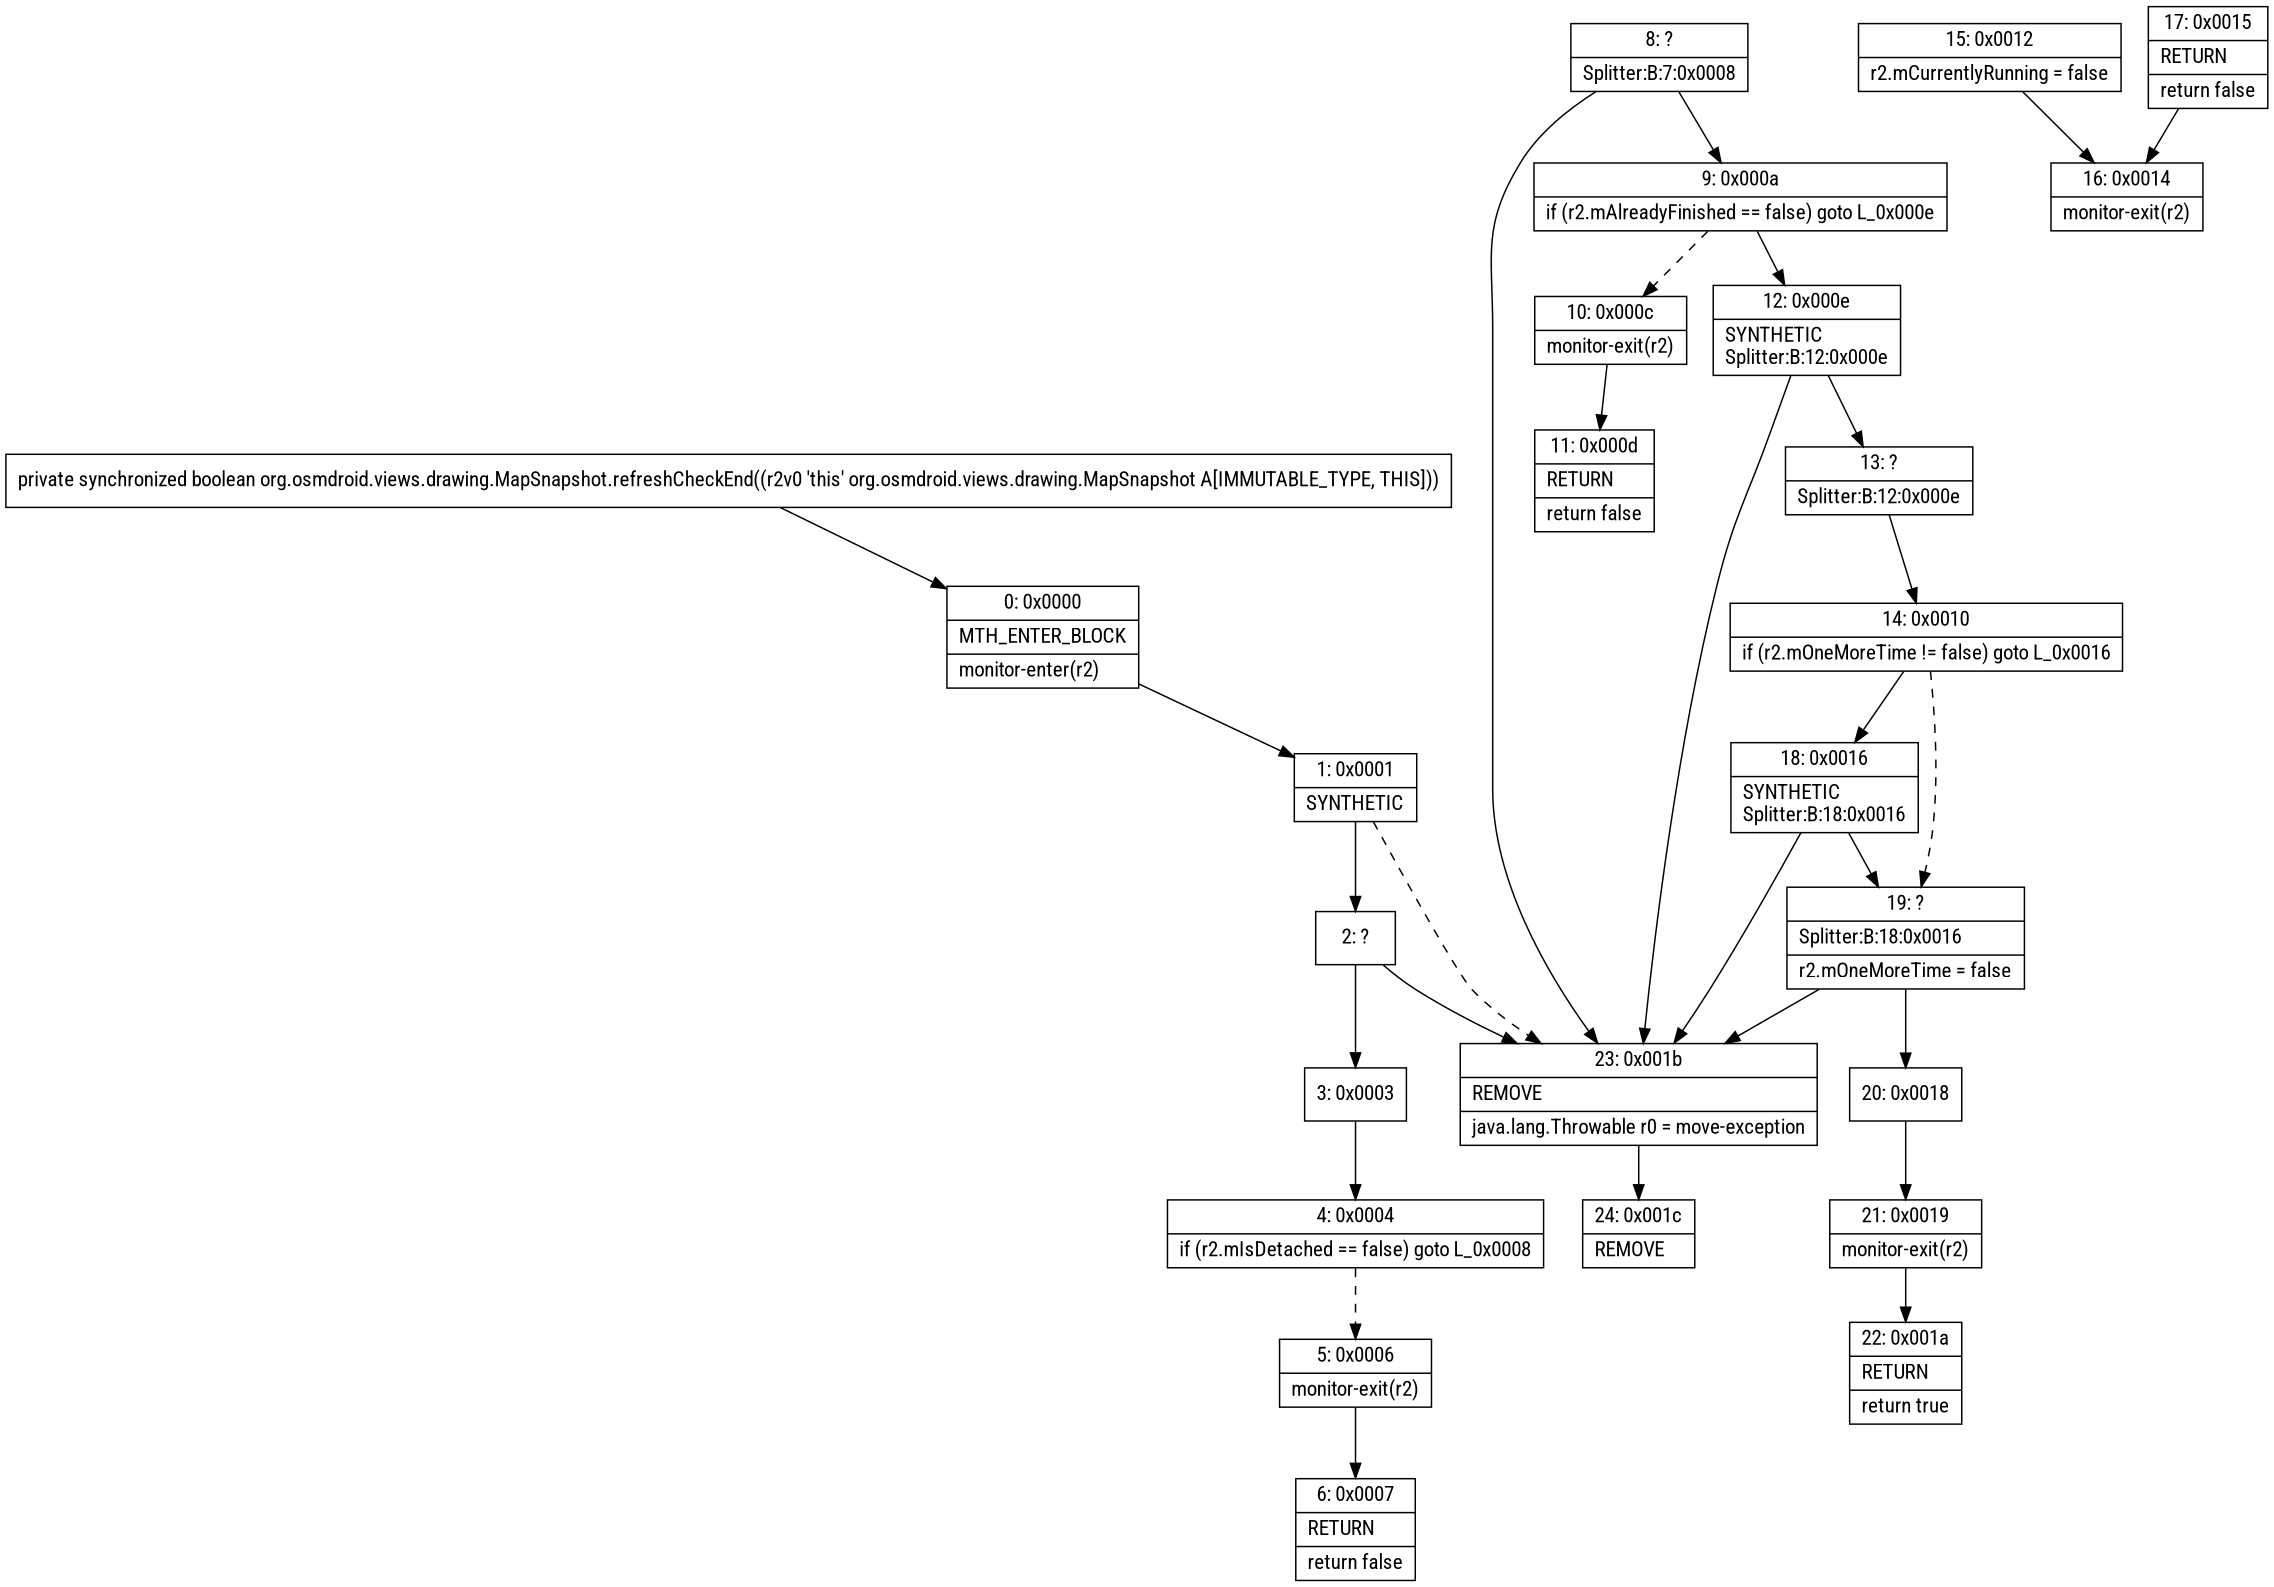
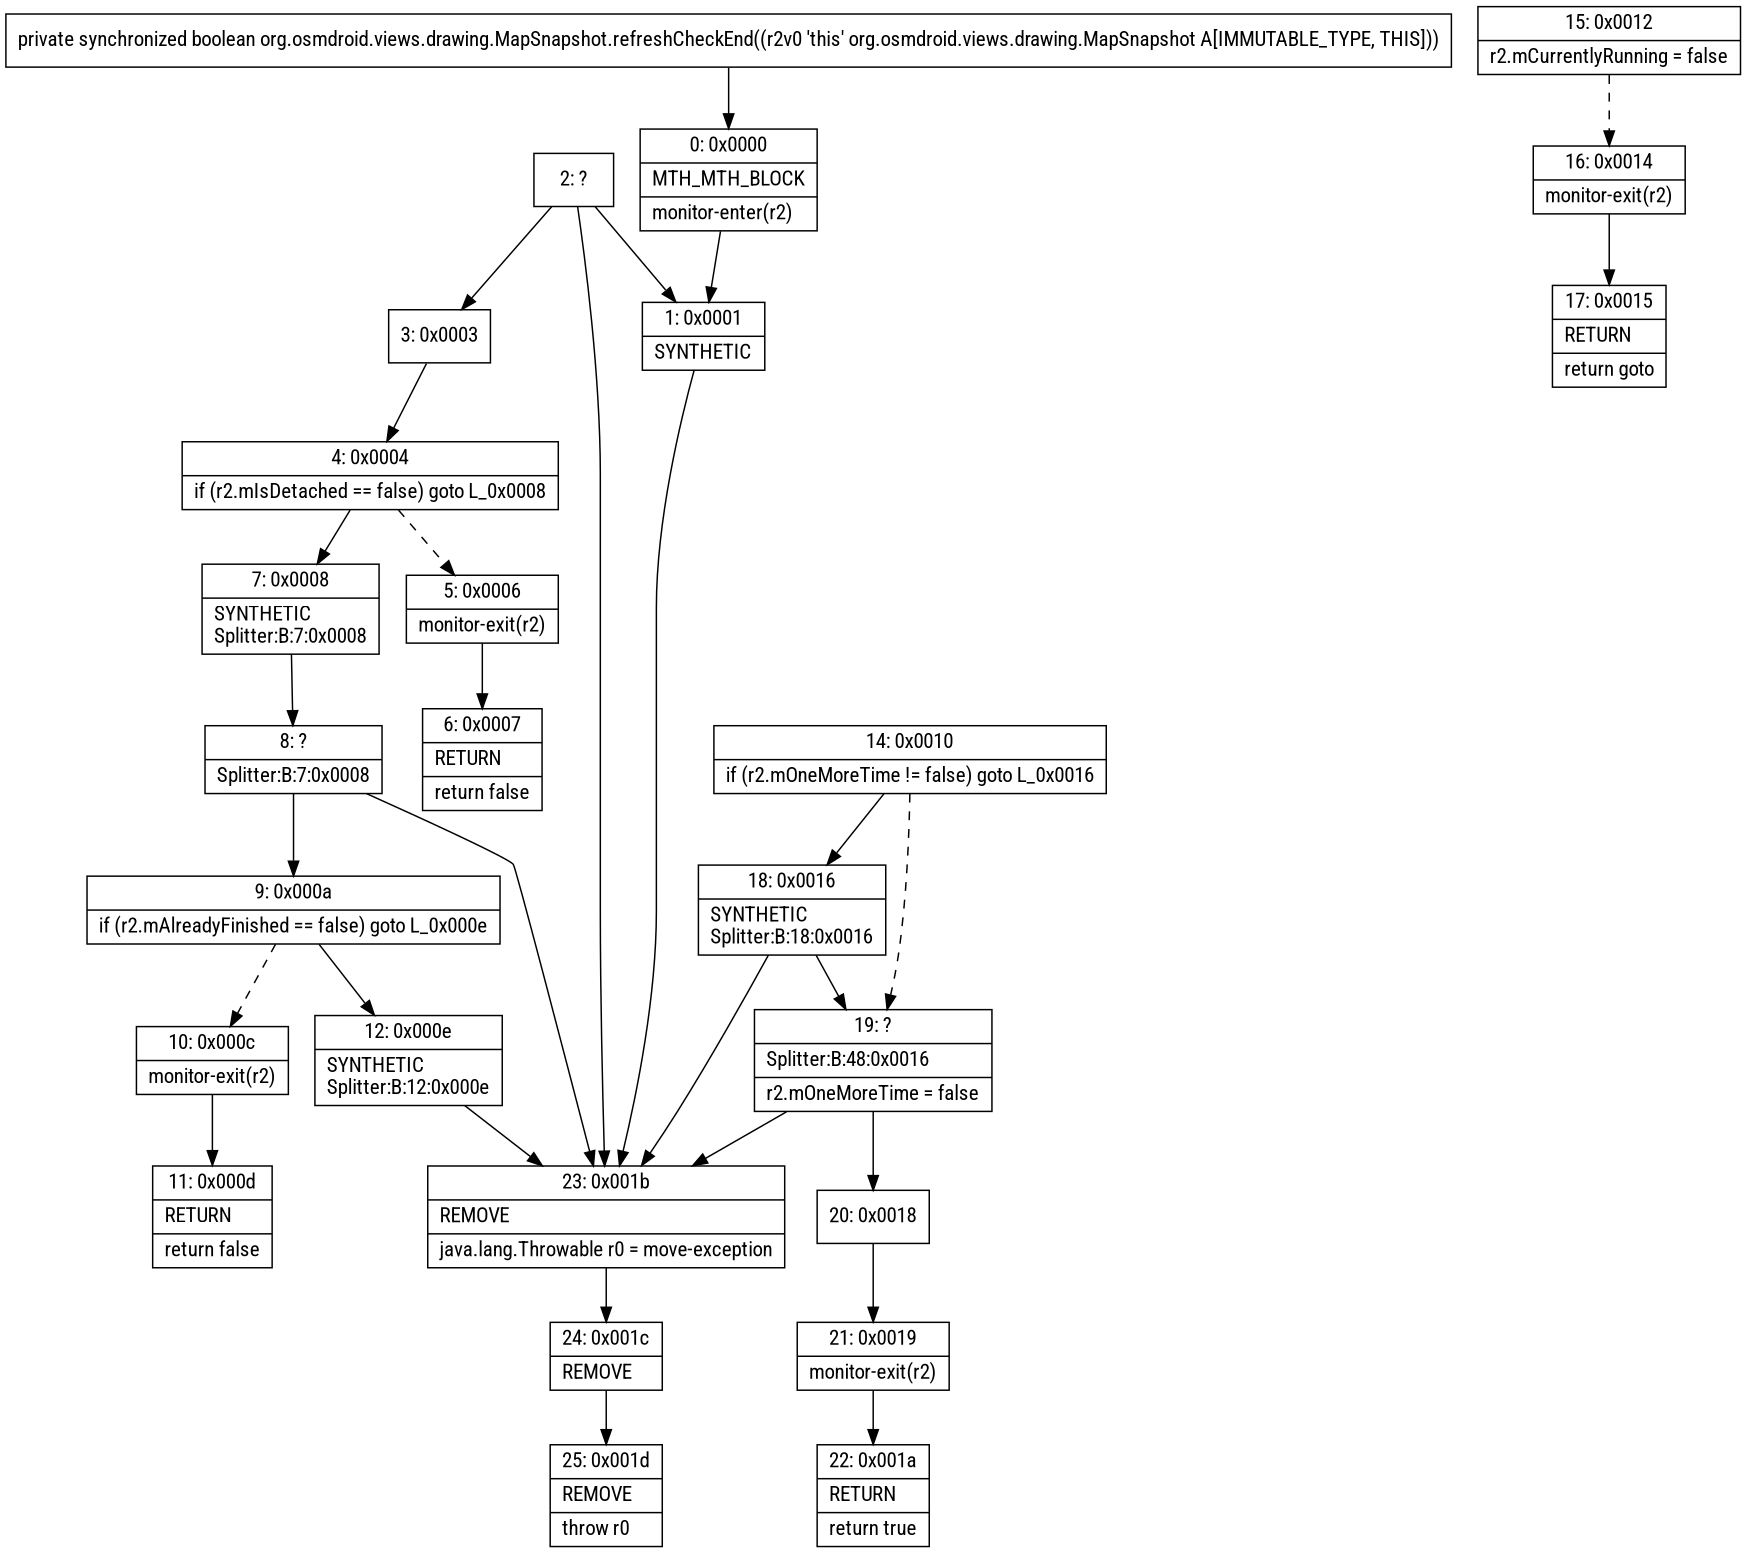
  digraph {
    fontname="Roboto Condensed"
    node [fontname="Roboto Condensed" shape=record]
    edge [fontname="Roboto Condensed"]
-   n1 [label="{0\:\ 0x0000|MTH_ENTER_BLOCK\l|monitor\-enter(r2)\l}"]
+   n1 [label="{0\:\ 0x0000|MTH_MTH_BLOCK\l|monitor\-enter(r2)\l}"]
    n2 [label="{1\:\ 0x0001|SYNTHETIC\l}"]
    n3 [label="{2\:\ ?}"]
    n4 [label="{23\:\ 0x001b|REMOVE\l|java.lang.Throwable r0 = move\-exception\l}"]
    n5 [label="{3\:\ 0x0003}"]
    n6 [label="{24\:\ 0x001c|REMOVE\l}"]
    n7 [label="{4\:\ 0x0004|if (r2.mIsDetached == false) goto L_0x0008\l}"]
    n8 [label="{5\:\ 0x0006|monitor\-exit(r2)\l}"]
+   n9 [label="{7\:\ 0x0008|SYNTHETIC\lSplitter:B:7:0x0008\l}"]
    n10 [label="{6\:\ 0x0007|RETURN\l|return false\l}"]
    n11 [label="{8\:\ ?|Splitter:B:7:0x0008\l}"]
    n12 [label="{9\:\ 0x000a|if (r2.mAlreadyFinished == false) goto L_0x000e\l}"]
    n13 [label="{10\:\ 0x000c|monitor\-exit(r2)\l}"]
    n14 [label="{12\:\ 0x000e|SYNTHETIC\lSplitter:B:12:0x000e\l}"]
    n15 [label="{11\:\ 0x000d|RETURN\l|return false\l}"]
-   n16 [label="{13\:\ ?|Splitter:B:12:0x000e\l}"]
    n17 [label="{14\:\ 0x0010|if (r2.mOneMoreTime != false) goto L_0x0016\l}"]
    n18 [label="{18\:\ 0x0016|SYNTHETIC\lSplitter:B:18:0x0016\l}"]
-   n19 [label="{19\:\ ?|Splitter:B:18:0x0016\l|r2.mOneMoreTime = false\l}"]
+   n19 [label="{19\:\ ?|Splitter:B:48:0x0016\l|r2.mOneMoreTime = false\l}"]
    n20 [label="{15\:\ 0x0012|r2.mCurrentlyRunning = false\l}"]
    n21 [label="{16\:\ 0x0014|monitor\-exit(r2)\l}"]
-   n22 [label="{17\:\ 0x0015|RETURN\l|return false\l}"]
+   n22 [label="{17\:\ 0x0015|RETURN\l|return goto\l}"]
    n23 [label="{20\:\ 0x0018}"]
    n24 [label="{21\:\ 0x0019|monitor\-exit(r2)\l}"]
    n25 [label="{22\:\ 0x001a|RETURN\l|return true\l}"]
+   n26 [label="{25\:\ 0x001d|REMOVE\l|throw r0\l}"]
    n27 [label="{private synchronized boolean org.osmdroid.views.drawing.MapSnapshot.refreshCheckEnd((r2v0 'this' org.osmdroid.views.drawing.MapSnapshot A[IMMUTABLE_TYPE, THIS])) }"]
    n1 -> n2
-   n2 -> n3
-   n2 -> n4 [style=dashed]
+   n3 -> n2
+   n2 -> n4
    n3 -> n4
    n3 -> n5
    n4 -> n6
    n5 -> n7
+   n6 -> n26
    n7 -> n8 [style=dashed]
+   n7 -> n9
    n8 -> n10
+   n9 -> n11
    n11 -> n4
    n11 -> n12
    n12 -> n13 [style=dashed]
    n12 -> n14
    n13 -> n15
    n14 -> n4
-   n14 -> n16
-   n16 -> n17
    n17 -> n18
    n17 -> n19 [style=dashed]
    n18 -> n4
    n18 -> n19
    n19 -> n4
    n19 -> n23
-   n20 -> n21
-   n22 -> n21
+   n20 -> n21 [style=dashed]
+   n21 -> n22
    n23 -> n24
    n24 -> n25
    n27 -> n1
  }
